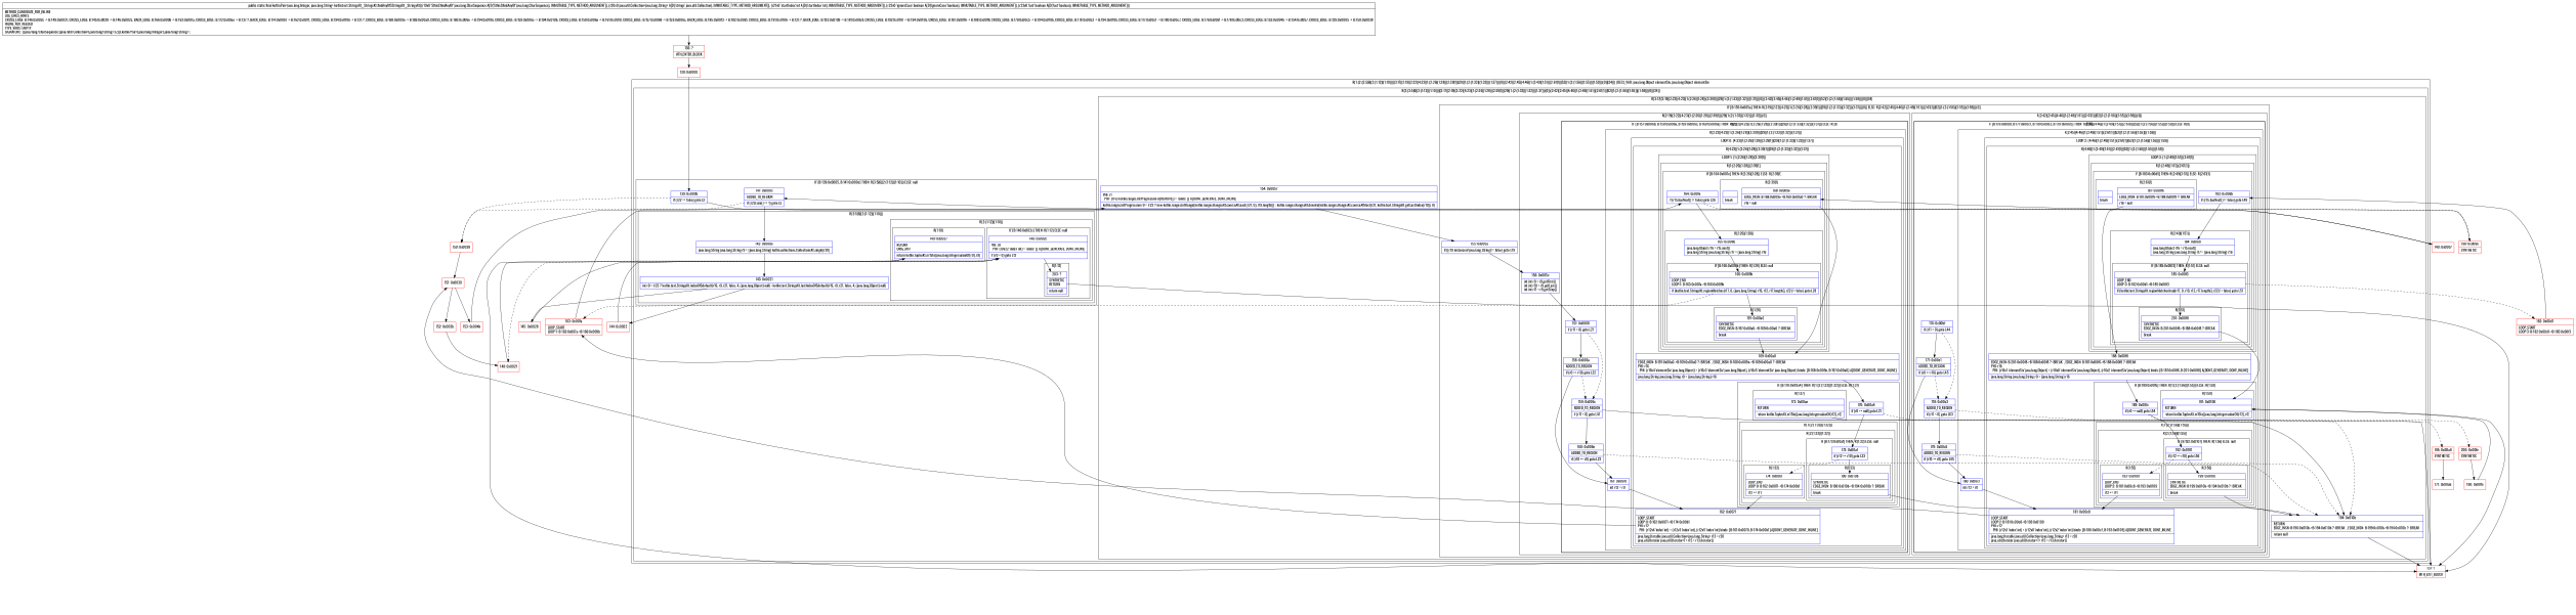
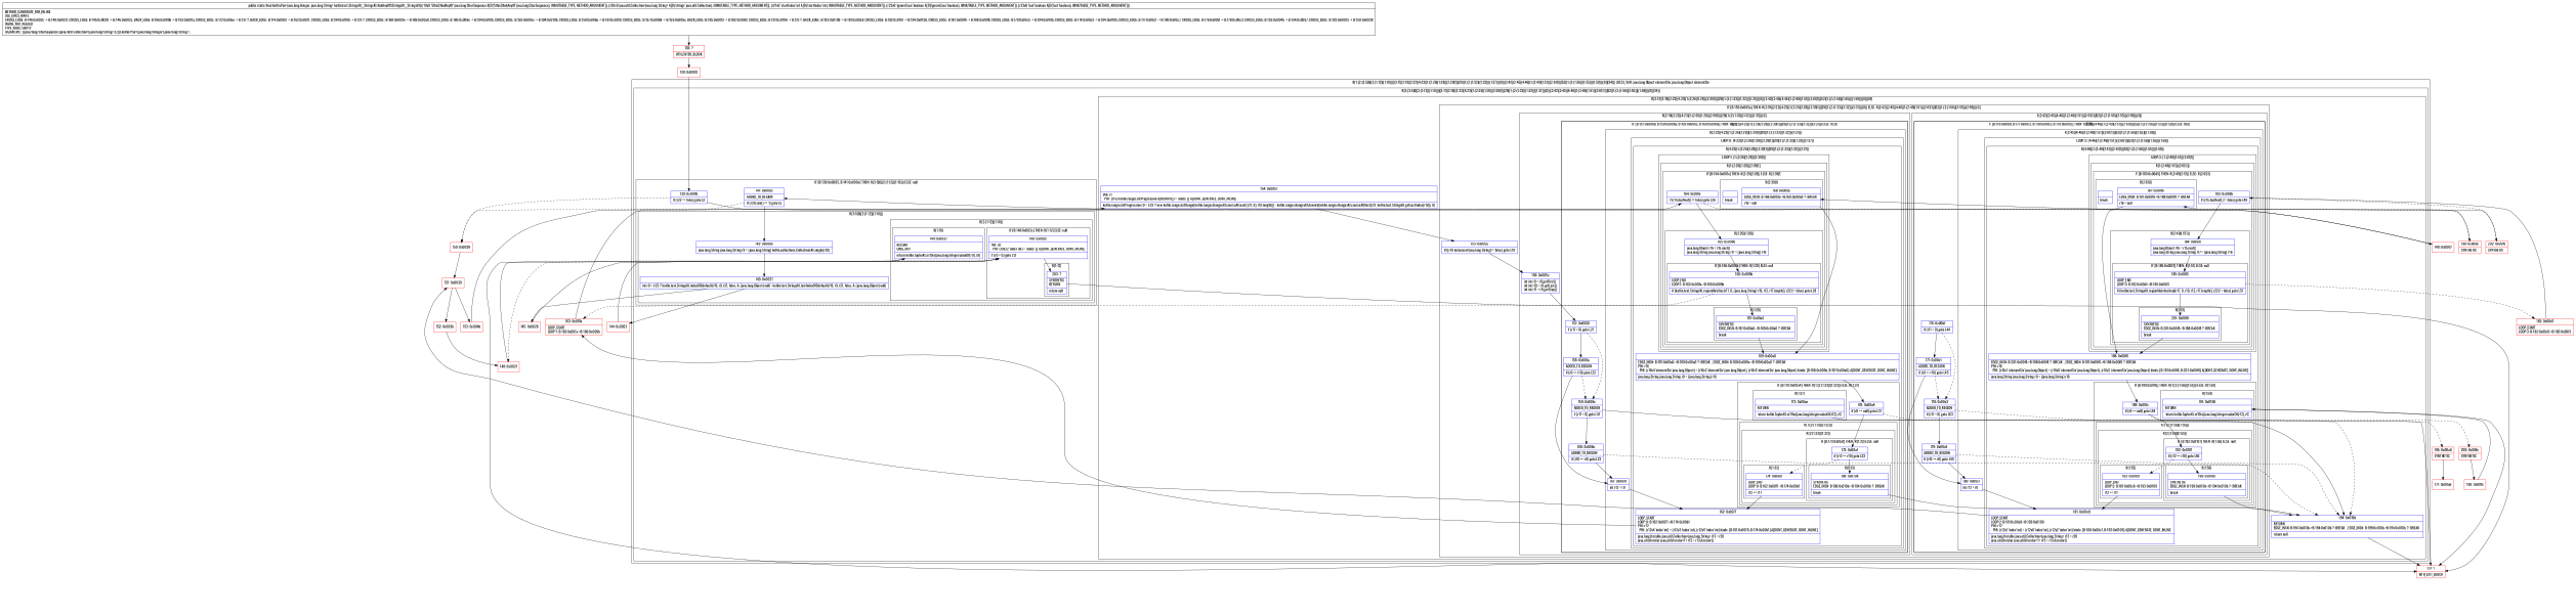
  digraph {
    fontname=Oswald
    node [color=blue fontname=Oswald shape=record]
    edge [fontname=Oswald]
    n1 [label="{203\:\ ?|SYNTHETIC\lRETURN\l|return null\l}"]
    n2 [label="{146\:\ 0x002c|PHI: r0 \l  PHI: (r0v22 'index' int) =  binds: [] A[DONT_GENERATE, DONT_INLINE]\l|if (r0 \< 0) goto L12\l}"]
    n3 [label="{149\:\ 0x0037|RETURN\lORIG_MTH\l|return kotlin.TuplesKt.m15to(java.lang.Integer.valueOf(r0), r9)\l}"]
    n4 [label="{142\:\ 0x000e|java.lang.String java.lang.String r9 = (java.lang.String) kotlin.collections.CollectionsKt.single(r20)\l}"]
    n5 [label="{143\:\ 0x0021|int r0 = !r23 ? kotlin.text.StringsKt.indexOf$default(r19, r9, r21, false, 4, (java.lang.Object) null) : kotlin.text.StringsKt.lastIndexOf$default(r19, r9, r21, false, 4, (java.lang.Object) null)\l}"]
    n6 [label="{139\:\ 0x0005|if (r22 == false) goto L3\l}"]
    n7 [label="{141\:\ 0x000c|ADDED_TO_REGION\l|if (r20.size() == 1) goto L5\l}"]
    n8 [label="{197\:\ 0x00a0|SYNTHETIC\lEDGE_INSN: B:197:0x00a0\-\>B:169:0x00a0 ?: BREAK  \l|break\l}"]
    n9 [label="{166\:\ 0x009b|LOOP_END\lLOOP:1: B:163:0x007a\-\>B:166:0x009b\l|if (kotlin.text.StringsKt.regionMatches(r17, 0, (java.lang.String) r19, r12, r17.length(), r22) != false) goto L28\l}"]
    n10 [label="{165\:\ 0x0080|java.lang.Object r16 = r15.next()\ljava.lang.String java.lang.String r17 = (java.lang.String) r16\l}"]
    n11 [label="{168\:\ 0x009e|EDGE_INSN: B:168:0x009e\-\>B:169:0x00a0 ?: BREAK  \l|r16 = null\l}"]
    n12 [label="{|break\l}"]
    n13 [label="{164\:\ 0x007e|if (r15.hasNext() != false) goto L26\l}"]
    n14 [label="{196\:\ 0x010b|SYNTHETIC\lEDGE_INSN: B:196:0x010b\-\>B:194:0x010b ?: BREAK  \l|break\l}"]
    n15 [label="{173\:\ 0x00af|if (r12 == r10) goto L33\l}"]
    n16 [label="{174\:\ 0x00b1|LOOP_END\lLOOP:0: B:162:0x0071\-\>B:174:0x00b1\l|r12 += r11\l}"]
    n17 [label="{172\:\ 0x00ae|RETURN\l|return kotlin.TuplesKt.m15to(java.lang.Integer.valueOf(r12), r0)\l}"]
    n18 [label="{170\:\ 0x00a4|if (r0 == null) goto L31\l}"]
    n19 [label="{162\:\ 0x0071|LOOP_START\lLOOP:0: B:162:0x0071\-\>B:174:0x00b1\lPHI: r12 \l  PHI: (r12v4 'index' int) = (r12v3 'index' int), (r12v5 'index' int) binds: [B:161:0x0070, B:174:0x00b1] A[DONT_GENERATE, DONT_INLINE]\l|java.lang.Iterable java.util.Collection\<java.lang.String\> r13 = r20\ljava.util.Iterator java.util.Iterator\<T\> r15 = r13.iterator()\l}"]
    n20 [label="{169\:\ 0x00a0|EDGE_INSN: B:197:0x00a0\-\>B:169:0x00a0 ?: BREAK  , EDGE_INSN: B:168:0x009e\-\>B:169:0x00a0 ?: BREAK  \lPHI: r16 \l  PHI: (r16v4 'element$iv' java.lang.Object) = (r16v3 'element$iv' java.lang.Object), (r16v5 'element$iv' java.lang.Object) binds: [B:168:0x009e, B:197:0x00a0] A[DONT_GENERATE, DONT_INLINE]\l|java.lang.String java.lang.String r0 = (java.lang.String) r16\l}"]
    n21 [label="{161\:\ 0x0070|int r12 = r0\l}"]
    n22 [label="{157\:\ 0x0068|if (r11 \> 0) goto L21\l}"]
    n23 [label="{158\:\ 0x006a|ADDED_TO_REGION\l|if (r0 \<= r10) goto L22\l}"]
    n24 [label="{159\:\ 0x006c|ADDED_TO_REGION\l|if (r11 \< 0) goto L41\l}"]
    n25 [label="{160\:\ 0x006e|ADDED_TO_REGION\l|if (r10 \<= r0) goto L22\l}"]
    n26 [label="{156\:\ 0x005c|int int r0 = r9.getFirst()\lint int r10 = r9.getLast()\lint int r11 = r9.getStep()\l}"]
    n27 [label="{201\:\ 0x00f8|SYNTHETIC\lEDGE_INSN: B:201:0x00f8\-\>B:188:0x00f8 ?: BREAK  \l|break\l}"]
    n28 [label="{185\:\ 0x00f3|LOOP_END\lLOOP:3: B:182:0x00d1\-\>B:185:0x00f3\l|if (kotlin.text.StringsKt.regionMatchesImpl(r17, 0, r19, r12, r17.length(), r22) != false) goto L51\l}"]
    n29 [label="{184\:\ 0x00d7|java.lang.Object r16 = r15.next()\ljava.lang.String java.lang.String r17 = (java.lang.String) r16\l}"]
    n30 [label="{187\:\ 0x00f6|EDGE_INSN: B:187:0x00f6\-\>B:188:0x00f8 ?: BREAK  \l|r16 = null\l}"]
    n31 [label="{|break\l}"]
    n32 [label="{183\:\ 0x00d5|if (r15.hasNext() != false) goto L49\l}"]
    n33 [label="{199\:\ 0x010b|SYNTHETIC\lEDGE_INSN: B:199:0x010b\-\>B:194:0x010b ?: BREAK  \l|break\l}"]
    n34 [label="{192\:\ 0x0107|if (r12 == r10) goto L56\l}"]
    n35 [label="{193\:\ 0x0109|LOOP_END\lLOOP:2: B:181:0x00c8\-\>B:193:0x0109\l|r12 += r11\l}"]
    n36 [label="{191\:\ 0x0106|RETURN\l|return kotlin.TuplesKt.m15to(java.lang.Integer.valueOf(r12), r0)\l}"]
    n37 [label="{189\:\ 0x00fc|if (r0 == null) goto L54\l}"]
    n38 [label="{181\:\ 0x00c8|LOOP_START\lLOOP:2: B:181:0x00c8\-\>B:193:0x0109\lPHI: r12 \l  PHI: (r12v1 'index' int) = (r12v0 'index' int), (r12v2 'index' int) binds: [B:180:0x00c7, B:193:0x0109] A[DONT_GENERATE, DONT_INLINE]\l|java.lang.Iterable java.util.Collection\<java.lang.String\> r13 = r20\ljava.util.Iterator java.util.Iterator\<T\> r15 = r13.iterator()\l}"]
    n39 [label="{188\:\ 0x00f8|EDGE_INSN: B:201:0x00f8\-\>B:188:0x00f8 ?: BREAK  , EDGE_INSN: B:187:0x00f6\-\>B:188:0x00f8 ?: BREAK  \lPHI: r16 \l  PHI: (r16v1 'element$iv' java.lang.Object) = (r16v0 'element$iv' java.lang.Object), (r16v2 'element$iv' java.lang.Object) binds: [B:187:0x00f6, B:201:0x00f8] A[DONT_GENERATE, DONT_INLINE]\l|java.lang.String java.lang.String r0 = (java.lang.String) r16\l}"]
    n40 [label="{180\:\ 0x00c7|int r12 = r0\l}"]
    n41 [label="{176\:\ 0x00bf|if (r11 \> 0) goto L44\l}"]
    n42 [label="{177\:\ 0x00c1|ADDED_TO_REGION\l|if (r0 \<= r10) goto L45\l}"]
    n43 [label="{178\:\ 0x00c3|ADDED_TO_REGION\l|if (r11 \< 0) goto L63\l}"]
    n44 [label="{179\:\ 0x00c5|ADDED_TO_REGION\l|if (r10 \<= r0) goto L45\l}"]
    n45 [label="{155\:\ 0x005a|if ((r19 instanceof java.lang.String) != false) goto L19\l}"]
    n46 [label="{154\:\ 0x0057|PHI: r1 \l  PHI: (r1v3 kotlin.ranges.IntProgression A[REMOVE]) =  binds: [] A[DONT_GENERATE, DONT_INLINE]\l|kotlin.ranges.IntProgression r9 = !r23 ? new kotlin.ranges.IntRange(kotlin.ranges.RangesKt.coerceAtLeast(r21, 0), r19.length()) : kotlin.ranges.RangesKt.downTo(kotlin.ranges.RangesKt.coerceAtMost(r21, kotlin.text.StringsKt.getLastIndex(r19)), 0)\l}"]
    n47 [label="{194\:\ 0x010b|RETURN\lEDGE_INSN: B:196:0x010b\-\>B:194:0x010b ?: BREAK  , EDGE_INSN: B:199:0x010b\-\>B:194:0x010b ?: BREAK  \l|return null\l}"]
    n48 [color=red label="{137\:\ ?|MTH_EXIT_BLOCK\l}"]
    n49 [color=red label="{148\:\ 0x002f}"]
    n50 [color=red label="{144\:\ 0x0023}"]
    n51 [color=red label="{145\:\ 0x0028}"]
    n52 [color=red label="{140\:\ 0x0007}"]
    n53 [color=red label="{150\:\ 0x0038}"]
    n54 [color=red label="{163\:\ 0x007a|LOOP_START\lLOOP:1: B:163:0x007a\-\>B:166:0x009b\l}"]
    n55 [color=red label="{198\:\ 0x009e|SYNTHETIC\l}"]
    n56 [color=red label="{195\:\ 0x00a6|SYNTHETIC\l}"]
    n57 [color=red label="{182\:\ 0x00d1|LOOP_START\lLOOP:3: B:182:0x00d1\-\>B:185:0x00f3\l}"]
+   n58 [color=red label="{202\:\ 0x00f6|SYNTHETIC\l}"]
    n59 [color=red label="{200\:\ 0x00fe|SYNTHETIC\l}"]
    n60 [color=red label="{151\:\ 0x0039}"]
    n61 [color=red label="{171\:\ 0x00a6}"]
    n62 [color=red label="{190\:\ 0x00fe}"]
    n63 [color=red label="{136\:\ ?|MTH_ENTER_BLOCK\l}"]
    n64 [color=red label="{138\:\ 0x0000}"]
    n65 [color=red label="{152\:\ 0x003b}"]
    n66 [color=red label="{153\:\ 0x004b}"]
    n67 [label="{public static final kotlin.Pair\<java.lang.Integer, java.lang.String\> kotlin.text.StringsKt__StringsKt.findAnyOf$StringsKt__StringsKt((r19v0 '$this$findAnyOf' java.lang.CharSequence A[D('$this$findAnyOf' java.lang.CharSequence), IMMUTABLE_TYPE, METHOD_ARGUMENT]), (r20v0 java.util.Collection\<java.lang.String\> A[D('strings' java.util.Collection), IMMUTABLE_TYPE, METHOD_ARGUMENT]), (r21v0 'startIndex' int A[D('startIndex' int), IMMUTABLE_TYPE, METHOD_ARGUMENT]), (r22v0 'ignoreCase' boolean A[D('ignoreCase' boolean), IMMUTABLE_TYPE, METHOD_ARGUMENT]), (r23v0 'last' boolean A[D('last' boolean), IMMUTABLE_TYPE, METHOD_ARGUMENT]))  | METHOD_CANDIDATE_FOR_INLINE\lUSE_LINES_HINTS\lCROSS_EDGE: B:146:0x002c \-\> B:149:0x0037, CROSS_EDGE: B:145:0x0028 \-\> B:146:0x002c, BACK_EDGE: B:166:0x009b \-\> B:163:0x007a, CROSS_EDGE: B:172:0x00ae \-\> B:137:?, BACK_EDGE: B:174:0x00b1 \-\> B:162:0x0071, CROSS_EDGE: B:194:0x010b \-\> B:137:?, CROSS_EDGE: B:168:0x009e \-\> B:169:0x00a0, CROSS_EDGE: B:160:0x006e \-\> B:194:0x010b, CROSS_EDGE: B:159:0x006c \-\> B:194:0x010b, CROSS_EDGE: B:158:0x006a \-\> B:161:0x0070, CROSS_EDGE: B:157:0x0068 \-\> B:159:0x006c, BACK_EDGE: B:185:0x00f3 \-\> B:182:0x00d1, CROSS_EDGE: B:191:0x0106 \-\> B:137:?, BACK_EDGE: B:193:0x0109 \-\> B:181:0x00c8, CROSS_EDGE: B:192:0x0107 \-\> B:194:0x010b, CROSS_EDGE: B:187:0x00f6 \-\> B:188:0x00f8, CROSS_EDGE: B:179:0x00c5 \-\> B:194:0x010b, CROSS_EDGE: B:178:0x00c3 \-\> B:194:0x010b, CROSS_EDGE: B:177:0x00c1 \-\> B:180:0x00c7, CROSS_EDGE: B:176:0x00bf \-\> B:178:0x00c3, CROSS_EDGE: B:153:0x004b \-\> B:154:0x0057, CROSS_EDGE: B:139:0x0005 \-\> B:150:0x0038\lINLINE_NOT_NEEDED\lTYPE_VARS: EMPTY\lSIGNATURE: (Ljava\/lang\/CharSequence;Ljava\/util\/Collection\<Ljava\/lang\/String;\>;IZZ)Lkotlin\/Pair\<Ljava\/lang\/Integer;Ljava\/lang\/String;\>;\l}" color=""]
    subgraph cluster_1 {
      label="R(1:(2:(3:5|6|(2:(1:12)|(1:10)))|(3:17|(2:19|(2:22|(4:23|(1:(2:26|(1:28))(2:39|1))|29|(1:(2:(1:33)|(1:32)))(1:37)))(0))(2:42|(2:45|(4:46|(1:(2:49|(1:51))(2:61|1))|52|(1:(2:(1:56)|(1:55)))(1:59)))(0))|34))) | DECL_VAR: java.lang.Object element$iv, java.lang.Object element$iv\l"
      subgraph cluster_2 {
        label="R(2:(3:5|6|(2:(1:12)|(1:10)))|(3:17|(2:19|(2:22|(4:23|(1:(2:26|(1:28))(2:39|1))|29|(1:(2:(1:33)|(1:32)))(1:37)))(0))(2:42|(2:45|(4:46|(1:(2:49|(1:51))(2:61|1))|52|(1:(2:(1:56)|(1:55)))(1:59)))(0))|34))"
        subgraph cluster_3 {
          label="IF [B:139:0x0005, B:141:0x000c] THEN: R(3:5|6|(2:(1:12)|(1:10))) ELSE: null"
          n6
          n7
          subgraph cluster_4 {
            label="R(3:5|6|(2:(1:12)|(1:10)))"
            n4
            n5
            subgraph cluster_5 {
              label="R(2:(1:12)|(1:10))"
              subgraph cluster_6 {
                label="IF [B:146:0x002c] THEN: R(1:12) ELSE: null"
                n2
                subgraph cluster_7 {
                  label="R(1:12)"
                  n1
                }
              }
              subgraph cluster_8 {
                label="R(1:10)"
                n3
              }
            }
          }
        }
        subgraph cluster_9 {
          label="R(3:17|(2:19|(2:22|(4:23|(1:(2:26|(1:28))(2:39|1))|29|(1:(2:(1:33)|(1:32)))(1:37)))(0))(2:42|(2:45|(4:46|(1:(2:49|(1:51))(2:61|1))|52|(1:(2:(1:56)|(1:55)))(1:59)))(0))|34)"
          n46
          n47
          subgraph cluster_10 {
            label="IF [B:155:0x005a] THEN: R(2:19|(2:22|(4:23|(1:(2:26|(1:28))(2:39|1))|29|(1:(2:(1:33)|(1:32)))(1:37)))(0)) ELSE: R(2:42|(2:45|(4:46|(1:(2:49|(1:51))(2:61|1))|52|(1:(2:(1:56)|(1:55)))(1:59)))(0))"
            n45
            subgraph cluster_11 {
              label="R(2:19|(2:22|(4:23|(1:(2:26|(1:28))(2:39|1))|29|(1:(2:(1:33)|(1:32)))(1:37)))(0))"
              n26
              subgraph cluster_12 {
                label="IF [B:157:0x0068, B:158:0x006a, B:159:0x006c, B:160:0x006e] THEN: R(2:22|(4:23|(1:(2:26|(1:28))(2:39|1))|29|(1:(2:(1:33)|(1:32)))(1:37))) ELSE: R(0)"
                n22
                n23
                n24
                n25
                subgraph cluster_13 {
                  label="R(2:22|(4:23|(1:(2:26|(1:28))(2:39|1))|29|(1:(2:(1:33)|(1:32)))(1:37)))"
                  n21
                  subgraph cluster_14 {
                    label="LOOP:0: (4:23|(1:(2:26|(1:28))(2:39|1))|29|(1:(2:(1:33)|(1:32)))(1:37))"
                    subgraph cluster_15 {
                      label="R(4:23|(1:(2:26|(1:28))(2:39|1))|29|(1:(2:(1:33)|(1:32)))(1:37))"
                      n19
                      n20
                      subgraph cluster_16 {
                        label="LOOP:1: (1:(2:26|(1:28))(2:39|1))"
                        subgraph cluster_17 {
                          label="R(1:(2:26|(1:28))(2:39|1))"
                          subgraph cluster_18 {
                            label="IF [B:164:0x007e] THEN: R(2:26|(1:28)) ELSE: R(2:39|1)"
                            n13
                            subgraph cluster_19 {
                              label="R(2:26|(1:28))"
                              n10
                              subgraph cluster_20 {
                                label="IF [B:166:0x009b] THEN: R(1:28) ELSE: null"
                                n9
                                subgraph cluster_21 {
                                  label="R(1:28)"
                                  n8
                                }
                              }
                            }
                            subgraph cluster_22 {
                              label="R(2:39|1)"
                              n11
                              n12
                            }
                          }
                        }
                      }
                      subgraph cluster_23 {
                        label="IF [B:170:0x00a4] THEN: R(1:(2:(1:33)|(1:32))) ELSE: R(1:37)"
                        n18
                        subgraph cluster_24 {
                          label="R(1:(2:(1:33)|(1:32)))"
                          subgraph cluster_25 {
                            label="R(2:(1:33)|(1:32))"
                            subgraph cluster_26 {
                              label="IF [B:173:0x00af] THEN: R(1:33) ELSE: null"
                              n15
                              subgraph cluster_27 {
                                label="R(1:33)"
                                n14
                              }
                            }
                            subgraph cluster_28 {
                              label="R(1:32)"
                              n16
                            }
                          }
                        }
                        subgraph cluster_29 {
                          label="R(1:37)"
                          n17
                        }
                      }
                    }
                  }
                }
                subgraph cluster_30 {
                  label="R(0)"
                }
              }
            }
            subgraph cluster_31 {
              label="R(2:42|(2:45|(4:46|(1:(2:49|(1:51))(2:61|1))|52|(1:(2:(1:56)|(1:55)))(1:59)))(0))"
              subgraph cluster_32 {
                label="IF [B:176:0x00bf, B:177:0x00c1, B:178:0x00c3, B:179:0x00c5] THEN: R(2:45|(4:46|(1:(2:49|(1:51))(2:61|1))|52|(1:(2:(1:56)|(1:55)))(1:59))) ELSE: R(0)"
                n41
                n42
                n43
                n44
                subgraph cluster_33 {
                  label="R(2:45|(4:46|(1:(2:49|(1:51))(2:61|1))|52|(1:(2:(1:56)|(1:55)))(1:59)))"
                  n40
                  subgraph cluster_34 {
                    label="LOOP:2: (4:46|(1:(2:49|(1:51))(2:61|1))|52|(1:(2:(1:56)|(1:55)))(1:59))"
                    subgraph cluster_35 {
                      label="R(4:46|(1:(2:49|(1:51))(2:61|1))|52|(1:(2:(1:56)|(1:55)))(1:59))"
                      n38
                      n39
                      subgraph cluster_36 {
                        label="LOOP:3: (1:(2:49|(1:51))(2:61|1))"
                        subgraph cluster_37 {
                          label="R(1:(2:49|(1:51))(2:61|1))"
                          subgraph cluster_38 {
                            label="IF [B:183:0x00d5] THEN: R(2:49|(1:51)) ELSE: R(2:61|1)"
                            n32
                            subgraph cluster_39 {
                              label="R(2:49|(1:51))"
                              n29
                              subgraph cluster_40 {
                                label="IF [B:185:0x00f3] THEN: R(1:51) ELSE: null"
                                n28
                                subgraph cluster_41 {
                                  label="R(1:51)"
                                  n27
                                }
                              }
                            }
                            subgraph cluster_42 {
                              label="R(2:61|1)"
                              n30
                              n31
                            }
                          }
                        }
                      }
                      subgraph cluster_43 {
                        label="IF [B:189:0x00fc] THEN: R(1:(2:(1:56)|(1:55))) ELSE: R(1:59)"
                        n37
                        subgraph cluster_44 {
                          label="R(1:(2:(1:56)|(1:55)))"
                          subgraph cluster_45 {
                            label="R(2:(1:56)|(1:55))"
                            subgraph cluster_46 {
                              label="IF [B:192:0x0107] THEN: R(1:56) ELSE: null"
                              n34
                              subgraph cluster_47 {
                                label="R(1:56)"
                                n33
                              }
                            }
                            subgraph cluster_48 {
                              label="R(1:55)"
                              n35
                            }
                          }
                        }
                        subgraph cluster_49 {
                          label="R(1:59)"
                          n36
                        }
                      }
                    }
                  }
                }
                subgraph cluster_50 {
                  label="R(0)"
                }
              }
            }
          }
        }
      }
    }
    n1 -> n48
    n2 -> n1
    n2 -> n49 [style=dashed]
    n3 -> n48
    n4 -> n5
    n5 -> n50
    n5 -> n51
    n6 -> n52
    n6 -> n53 [style=dashed]
    n7 -> n4
    n7 -> n53 [style=dashed]
    n8 -> n20
    n9 -> n8
    n9 -> n54 [style=dashed]
    n10 -> n9
    n11 -> n20
    n13 -> n10
    n13 -> n55 [style=dashed]
    n14 -> n47
    n15 -> n14
    n15 -> n16 [style=dashed]
    n16 -> n19
    n17 -> n48
    n18 -> n15
    n18 -> n56 [style=dashed]
    n19 -> n54
    n20 -> n18
    n21 -> n19
    n22 -> n23
    n22 -> n24 [style=dashed]
    n23 -> n21
    n23 -> n24 [style=dashed]
    n24 -> n25
    n24 -> n47 [style=solid]
    n25 -> n21
    n25 -> n47 [style=dashed]
    n26 -> n22
-   n27 -> n36
+   n27 -> n39
    n28 -> n27
    n28 -> n57 [style=dashed]
    n29 -> n28
    n30 -> n39
    n32 -> n29
+   n32 -> n58 [style=dashed]
    n33 -> n47
    n34 -> n33
    n34 -> n35 [style=dashed]
    n35 -> n38
    n36 -> n48
    n37 -> n34
    n37 -> n59 [style=dashed]
    n38 -> n60
    n39 -> n37
    n40 -> n38
    n41 -> n42
    n41 -> n43 [style=dashed]
    n42 -> n40
    n42 -> n43 [style=dashed]
    n43 -> n44
    n43 -> n47 [style=dashed]
    n44 -> n40
    n44 -> n47 [style=dashed]
    n45 -> n26
    n46 -> n45
    n47 -> n48
    n49 -> n3
    n50 -> n2
    n51 -> n2
    n52 -> n7
    n53 -> n60
    n54 -> n13
    n55 -> n11
    n56 -> n61
    n57 -> n32
+   n58 -> n30
    n59 -> n62
    n60 -> n65
    n60 -> n66
    n62 -> n36
    n63 -> n64
    n64 -> n6
    n65 -> n49
    n66 -> n46
    n67 -> n63
  }
